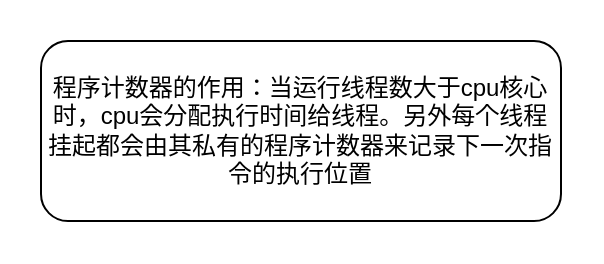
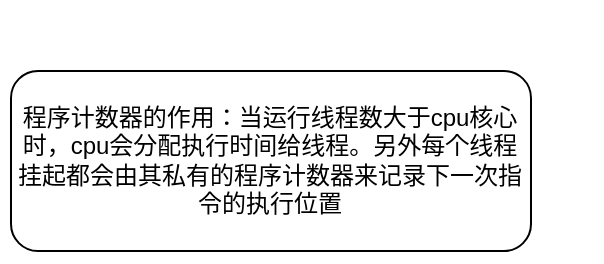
  <mxCell id="0" />
  <mxCell id="1" parent="0" />
- <mxCell id="2" value="程序计数器的作用：当运行线程数大于cpu核心时，cpu会分配执行时间给线程。另外每个线程挂起都会由其私有的程序计数器来记录下一次指令的执行位置" style="rounded=1;whiteSpace=wrap;html=1;" vertex="1" parent="1"><mxGeometry x="20" y="20" width="260" height="90" as="geometry" /></mxCell>
+ <mxCell id="2" value="程序计数器的作用：当运行线程数大于cpu核心时，cpu会分配执行时间给线程。另外每个线程挂起都会由其私有的程序计数器来记录下一次指令的执行位置" style="rounded=1;whiteSpace=wrap;html=1;" vertex="1" parent="1"><mxGeometry x="5" y="35" width="260" height="90" as="geometry" /></mxCell>
